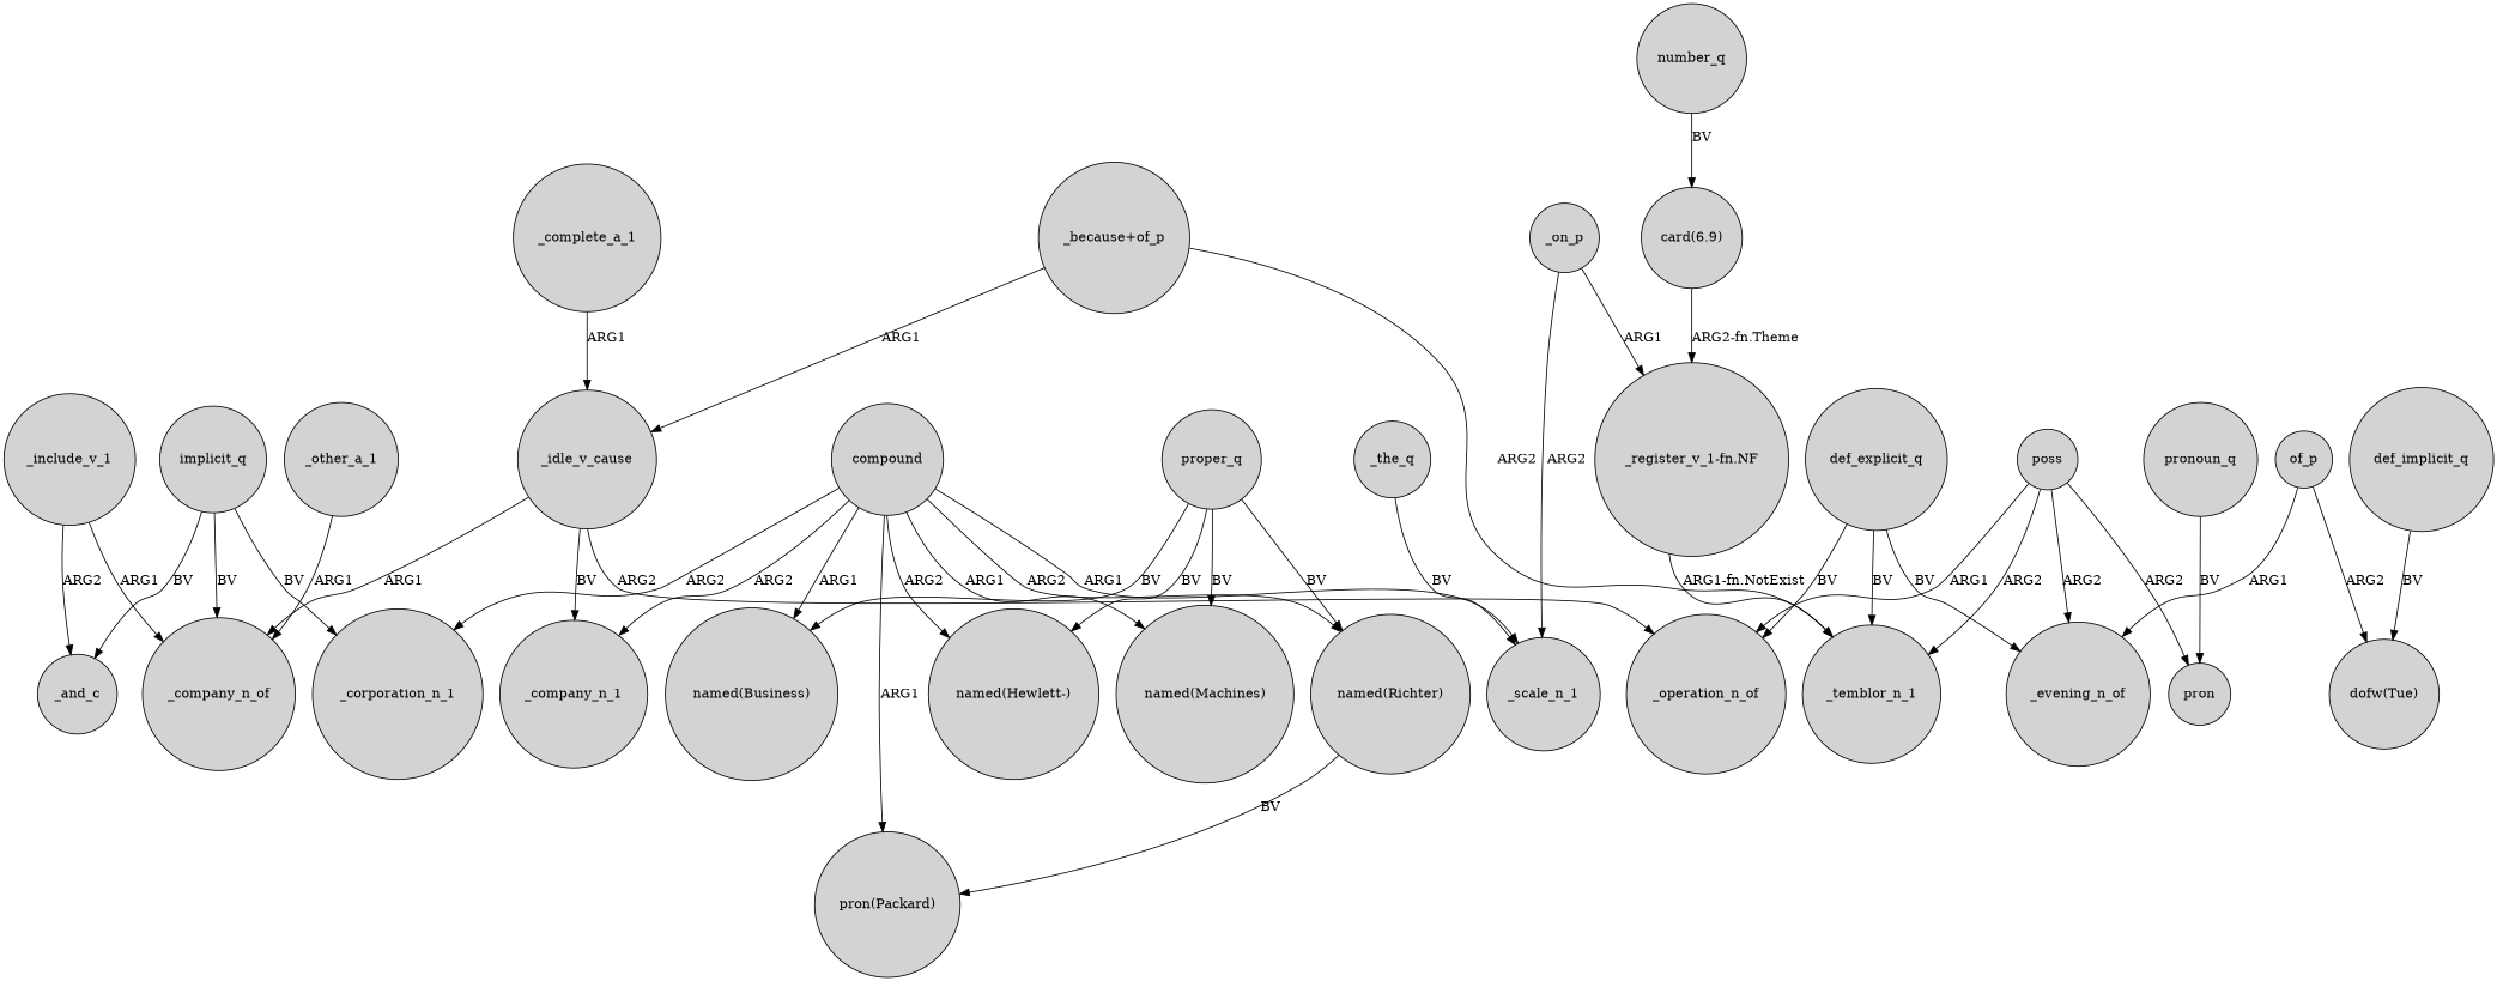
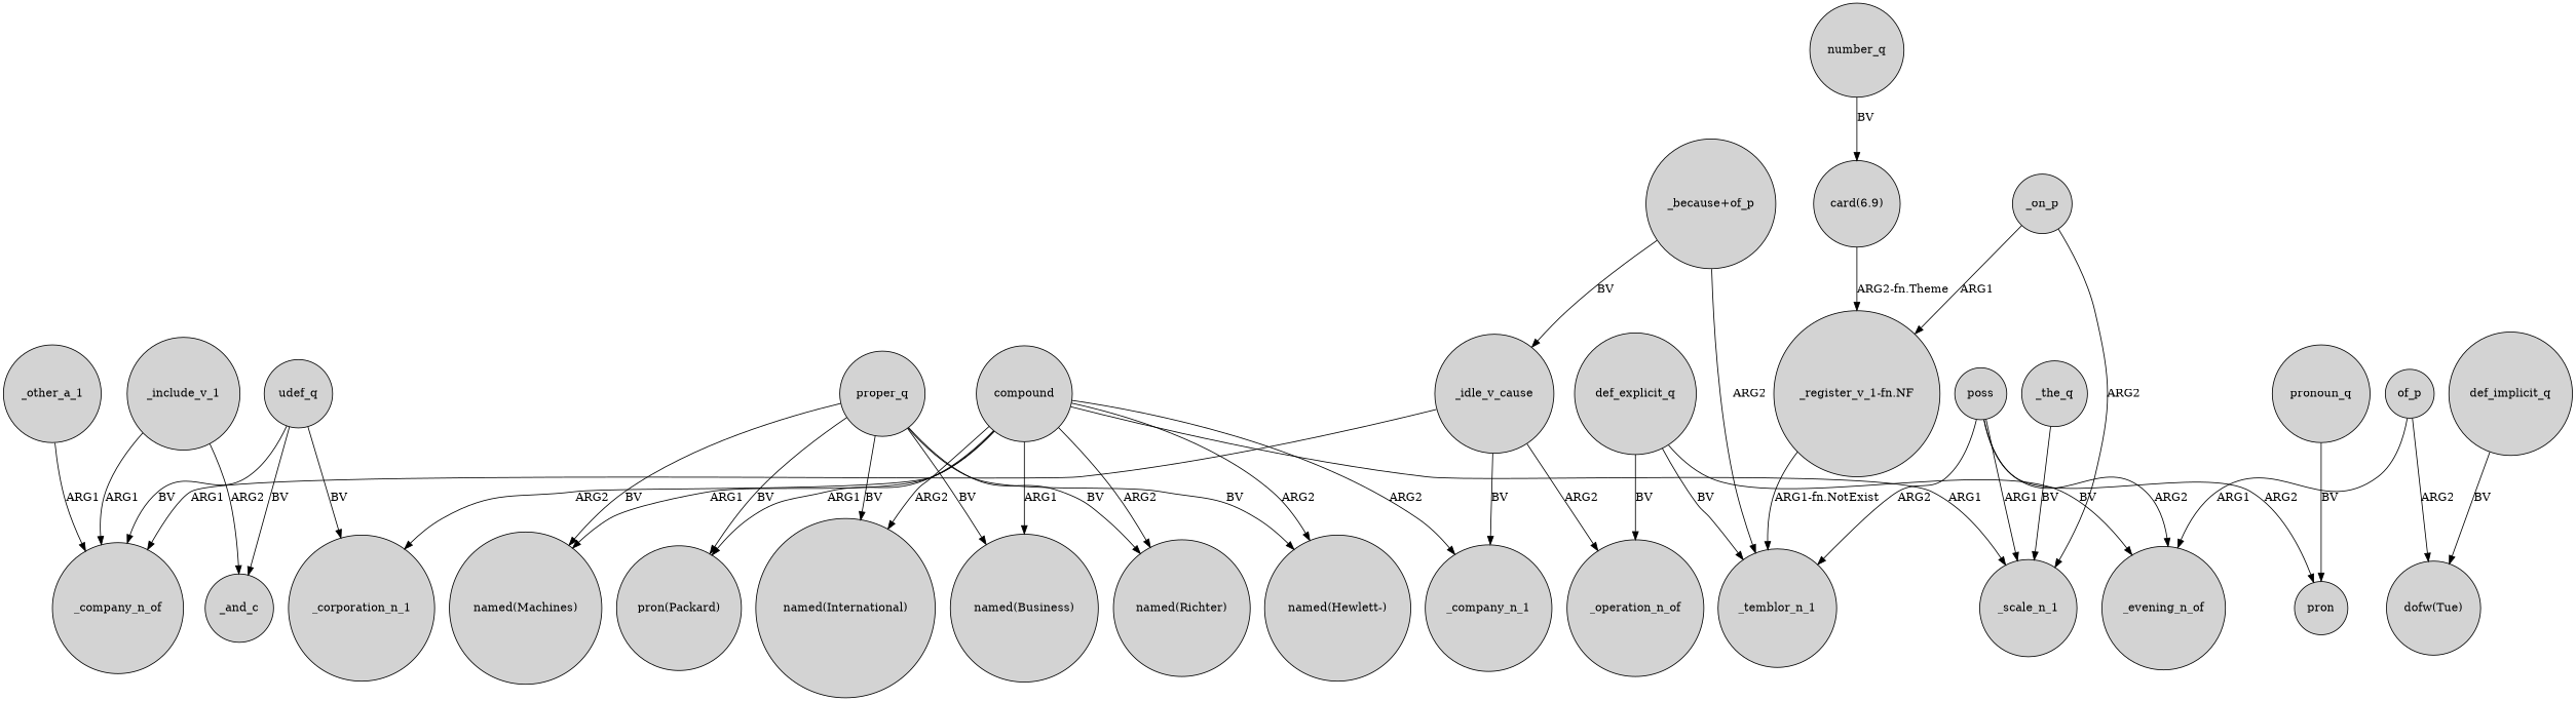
  digraph {
    node [shape=circle style=filled]
    _include_v_1
    _and_c
    _company_n_of
    compound
    "named(Richter)"
    n6 [label="pron(Packard)"]
    "named(Hewlett-)"
    "named(Business)"
    _company_n_1
    _corporation_n_1
    "named(Machines)"
    _scale_n_1
+   "named(International)"
    poss
    _temblor_n_1
    pron
    _operation_n_of
    _evening_n_of
    proper_q
    "_because+of_p"
    _idle_v_cause
    def_explicit_q
    def_implicit_q
    "dofw(Tue)"
    number_q
    "card(6.9)"
    "_register_v_1-fn.NF"
-   udef_q [label=implicit_q]
+   udef_q
    pronoun_q
    _the_q
    _on_p
    _other_a_1
    of_p
-   _complete_a_1
    _include_v_1 -> _and_c [label=ARG2]
    _include_v_1 -> _company_n_of [label=ARG1]
    compound -> "named(Richter)" [label=ARG2]
    compound -> n6 [label=ARG1]
    compound -> "named(Hewlett-)" [label=ARG2]
    compound -> "named(Business)" [label=ARG1]
    compound -> _company_n_1 [label=ARG2]
    compound -> _corporation_n_1 [label=ARG2]
    compound -> "named(Machines)" [label=ARG1]
    compound -> _scale_n_1 [label=ARG1]
+   compound -> "named(International)" [label=ARG2]
    poss -> _temblor_n_1 [label=ARG2]
    poss -> pron [label=ARG2]
-   poss -> _operation_n_of [label=ARG1]
+   poss -> _scale_n_1 [label=ARG1]
    poss -> _evening_n_of [label=ARG2]
    proper_q -> "named(Richter)" [label=BV]
-   "named(Richter)" -> n6 [label=BV]
+   proper_q -> n6 [label=BV]
    proper_q -> "named(Hewlett-)" [label=BV]
    proper_q -> "named(Business)" [label=BV]
    proper_q -> "named(Machines)" [label=BV]
+   proper_q -> "named(International)" [label=BV]
    "_because+of_p" -> _temblor_n_1 [label=ARG2]
-   "_because+of_p" -> _idle_v_cause [label=ARG1]
+   "_because+of_p" -> _idle_v_cause [label=BV]
    _idle_v_cause -> _company_n_of [label=ARG1]
    _idle_v_cause -> _company_n_1 [label=BV]
    _idle_v_cause -> _operation_n_of [label=ARG2]
    def_explicit_q -> _temblor_n_1 [label=BV]
    def_explicit_q -> _operation_n_of [label=BV]
    def_explicit_q -> _evening_n_of [label=BV]
    def_implicit_q -> "dofw(Tue)" [label=BV]
    number_q -> "card(6.9)" [label=BV]
    "card(6.9)" -> "_register_v_1-fn.NF" [label="ARG2-fn.Theme"]
    "_register_v_1-fn.NF" -> _temblor_n_1 [label="ARG1-fn.NotExist"]
    udef_q -> _and_c [label=BV]
    udef_q -> _company_n_of [label=BV]
    udef_q -> _corporation_n_1 [label=BV]
    pronoun_q -> pron [label=BV]
    _the_q -> _scale_n_1 [label=BV]
    _on_p -> _scale_n_1 [label=ARG2]
    _on_p -> "_register_v_1-fn.NF" [label=ARG1]
    _other_a_1 -> _company_n_of [label=ARG1]
    of_p -> _evening_n_of [label=ARG1]
    of_p -> "dofw(Tue)" [label=ARG2]
-   _complete_a_1 -> _idle_v_cause [label=ARG1]
  }
